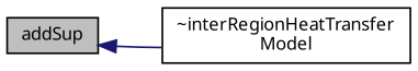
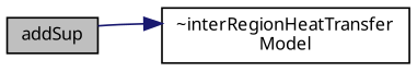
  digraph {
    rankdir=LR
    fontname="Noto Sans"
    node [color=black fontname="Noto Sans" fontsize=10 shape=record]
    n1 [fillcolor=grey75 fontcolor=black height=0.2 label=addSup style=filled width=0.4]
    n2 [height=0.2 label="~interRegionHeatTransfer\lModel" width=0.4]
-   n1 -> n2 [color=midnightblue dir=back fontname="Noto Sans" fontsize=10 labelfontname=FreeSans labelfontsize=10 style=solid]
+   n2 -> n1 [color=midnightblue dir=back fontname="Noto Sans" fontsize=10 labelfontname=FreeSans labelfontsize=10 style=solid]
  }
